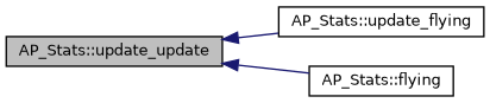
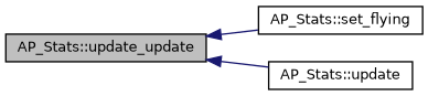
  digraph {
    rankdir=LR
    node [color=black fillcolor=white fontname=Helvetica fontsize=10 shape=record style=filled]
    edge [color=midnightblue dir=back fontname=Helvetica fontsize=10 labelfontname=Helvetica labelfontsize=10 style=solid]
    n1 [fillcolor=grey75 fontcolor=black height=0.2 label="AP_Stats::update_update" width=0.4]
-   n2 [height=0.2 label="AP_Stats::update_flying" width=0.4]
-   n3 [height=0.2 label="AP_Stats::flying" width=0.4]
+   n2 [height=0.2 label="AP_Stats::set_flying" width=0.4]
+   n3 [height=0.2 label="AP_Stats::update" width=0.4]
    n1 -> n2
    n1 -> n3
  }
